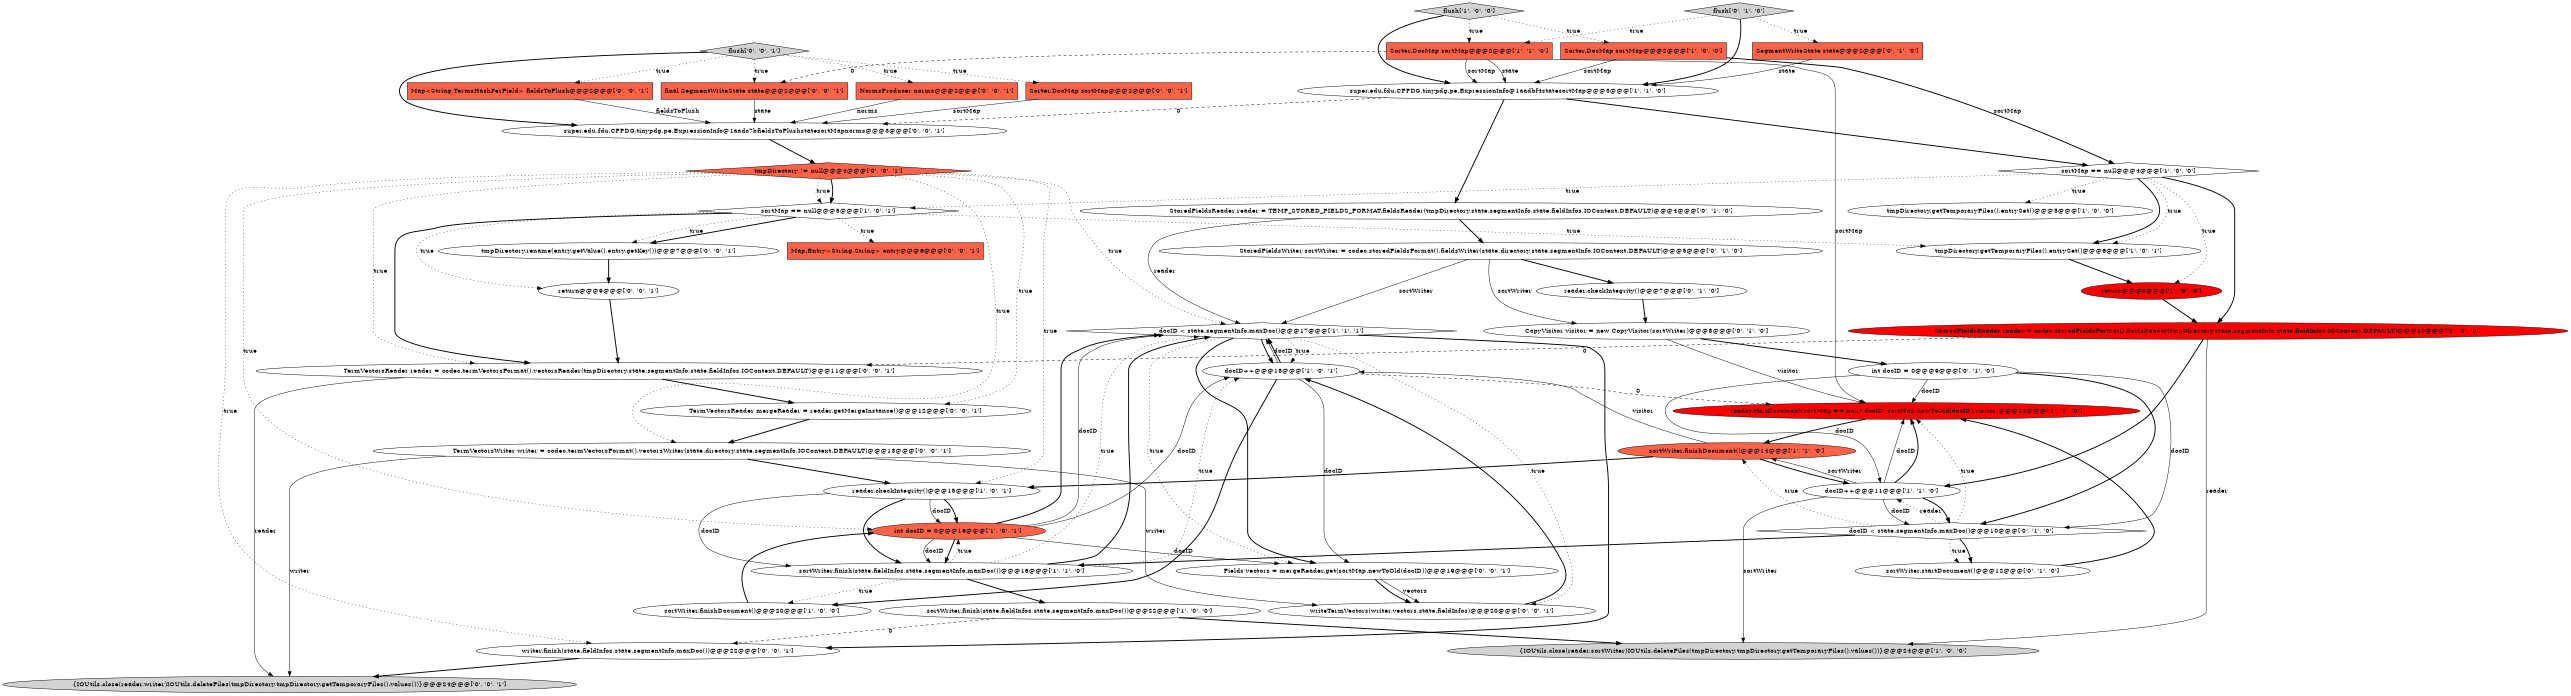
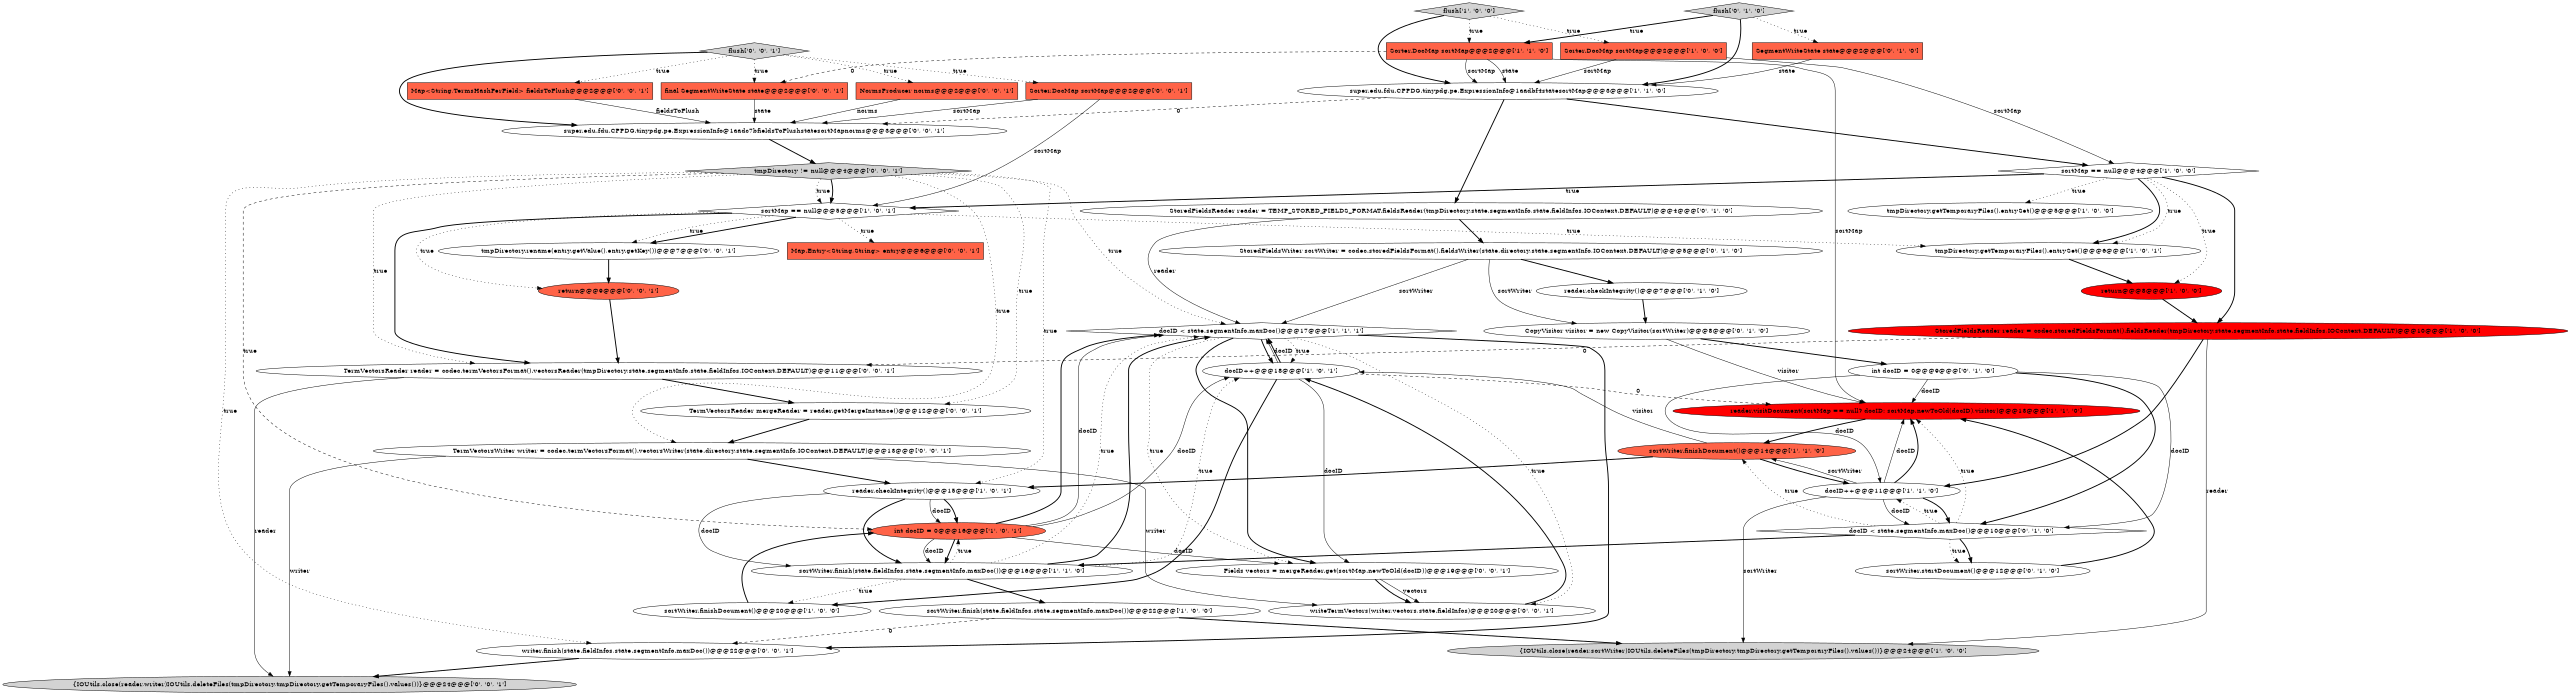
  digraph {
    node [fillcolor=white shape=ellipse style=filled]
    edge [style=bold]
    n1 [fillcolor=tomato label="SegmentWriteState state@@@2@@@['0', '1', '0']" shape=box]
    n2 [label="super.edu.fdu.CPPDG.tinypdg.pe.ExpressionInfo@1aadbf4statesortMap@@@3@@@['1', '1', '0']"]
    n3 [label="super.edu.fdu.CPPDG.tinypdg.pe.ExpressionInfo@1aadc7bfieldsToFlushstatesortMapnorms@@@3@@@['0', '0', '1']"]
    n4 [label="sortMap == null@@@4@@@['1', '0', '0']" shape=diamond]
    n5 [label="StoredFieldsReader reader = TEMP_STORED_FIELDS_FORMAT.fieldsReader(tmpDirectory,state.segmentInfo,state.fieldInfos,IOContext.DEFAULT)@@@4@@@['0', '1', '0']"]
    n6 [label="docID++@@@18@@@['1', '0', '1']"]
    n7 [fillcolor=red label="reader.visitDocument(sortMap == null? docID: sortMap.newToOld(docID),visitor)@@@13@@@['1', '1', '0']"]
    n8 [label="Fields vectors = mergeReader.get(sortMap.newToOld(docID))@@@19@@@['0', '0', '1']"]
    n9 [label="sortWriter.finishDocument()@@@20@@@['1', '0', '0']"]
    n10 [label="docID < state.segmentInfo.maxDoc()@@@17@@@['1', '1', '1']" shape=diamond]
    n11 [fillcolor=tomato label="sortWriter.finishDocument()@@@14@@@['1', '1', '0']"]
    n12 [label="writeTermVectors(writer,vectors,state.fieldInfos)@@@20@@@['0', '0', '1']"]
    n13 [fillcolor=tomato label="int docID = 0@@@16@@@['1', '0', '1']"]
    n14 [label="writer.finish(state.fieldInfos,state.segmentInfo.maxDoc())@@@22@@@['0', '0', '1']"]
    n15 [label="sortWriter.finish(state.fieldInfos,state.segmentInfo.maxDoc())@@@22@@@['1', '0', '0']"]
    n16 [fillcolor=lightgray label="{IOUtils.close(reader,sortWriter)IOUtils.deleteFiles(tmpDirectory,tmpDirectory.getTemporaryFiles().values())}@@@24@@@['1', '0', '0']"]
    n17 [fillcolor=lightgray label="{IOUtils.close(reader,writer)IOUtils.deleteFiles(tmpDirectory,tmpDirectory.getTemporaryFiles().values())}@@@24@@@['0', '0', '1']"]
    n18 [label="CopyVisitor visitor = new CopyVisitor(sortWriter)@@@8@@@['0', '1', '0']"]
    n19 [label="int docID = 0@@@9@@@['0', '1', '0']"]
    n20 [label="docID < state.segmentInfo.maxDoc()@@@10@@@['0', '1', '0']" shape=diamond]
    n21 [label="docID++@@@11@@@['1', '1', '0']"]
    n22 [label="reader.checkIntegrity()@@@15@@@['1', '0', '1']"]
    n23 [label="sortWriter.finish(state.fieldInfos,state.segmentInfo.maxDoc())@@@16@@@['1', '1', '0']"]
    n24 [label="sortWriter.startDocument()@@@12@@@['0', '1', '0']"]
    n25 [label="tmpDirectory.getTemporaryFiles().entrySet()@@@6@@@['1', '0', '1']"]
    n26 [fillcolor=red label="return@@@8@@@['1', '0', '0']"]
    n27 [fillcolor=red label="StoredFieldsReader reader = codec.storedFieldsFormat().fieldsReader(tmpDirectory,state.segmentInfo,state.fieldInfos,IOContext.DEFAULT)@@@10@@@['1', '0', '0']"]
    n28 [fillcolor=tomato label="NormsProducer norms@@@2@@@['0', '0', '1']" shape=box]
-   n29 [fillcolor=tomato label="tmpDirectory != null@@@4@@@['0', '0', '1']" shape=diamond]
+   n29 [fillcolor=lightgray label="tmpDirectory != null@@@4@@@['0', '0', '1']" shape=diamond]
    n30 [label="tmpDirectory.getTemporaryFiles().entrySet()@@@5@@@['1', '0', '0']"]
    n31 [label="tmpDirectory.rename(entry.getValue(),entry.getKey())@@@7@@@['0', '0', '1']"]
-   n32 [label="return@@@9@@@['0', '0', '1']"]
+   n32 [fillcolor=tomato label="return@@@9@@@['0', '0', '1']"]
    n33 [label="TermVectorsReader reader = codec.termVectorsFormat().vectorsReader(tmpDirectory,state.segmentInfo,state.fieldInfos,IOContext.DEFAULT)@@@11@@@['0', '0', '1']"]
    n34 [label="TermVectorsReader mergeReader = reader.getMergeInstance()@@@12@@@['0', '0', '1']"]
    n35 [fillcolor=tomato label="final SegmentWriteState state@@@2@@@['0', '0', '1']" shape=box]
    n36 [fillcolor=tomato label="Sorter.DocMap sortMap@@@2@@@['0', '0', '1']" shape=box]
    n37 [label="sortMap == null@@@5@@@['1', '0', '1']" shape=diamond]
    n38 [fillcolor=tomato label="Map.Entry<String,String> entry@@@6@@@['0', '0', '1']" shape=box]
    n39 [fillcolor=lightgray label="flush['0', '0', '1']" shape=diamond]
    n40 [fillcolor=tomato label="Map<String,TermsHashPerField> fieldsToFlush@@@2@@@['0', '0', '1']" shape=box]
    n41 [fillcolor=tomato label="Sorter.DocMap sortMap@@@2@@@['1', '0', '0']" shape=box]
    n42 [label="TermVectorsWriter writer = codec.termVectorsFormat().vectorsWriter(state.directory,state.segmentInfo,IOContext.DEFAULT)@@@13@@@['0', '0', '1']"]
    n43 [label="reader.checkIntegrity()@@@7@@@['0', '1', '0']"]
    n44 [label="StoredFieldsWriter sortWriter = codec.storedFieldsFormat().fieldsWriter(state.directory,state.segmentInfo,IOContext.DEFAULT)@@@5@@@['0', '1', '0']"]
    n45 [fillcolor=lightgray label="flush['0', '1', '0']" shape=diamond]
    n46 [fillcolor=tomato label="Sorter.DocMap sortMap@@@2@@@['1', '1', '0']" shape=box]
    n47 [fillcolor=lightgray label="flush['1', '0', '0']" shape=diamond]
    n1 -> n2 [label=state style=solid]
    n2 -> n3 [label=0 style=dashed]
    n2 -> n4
    n2 -> n5
    n3 -> n29
    n4 -> n25
    n4 -> n25 [label=true style=dotted]
    n4 -> n26 [label=true style=dotted]
    n4 -> n27
    n4 -> n30 [label=true style=dotted]
-   n4 -> n37 [label=true style=dotted]
+   n4 -> n37 [label=true]
    n5 -> n10 [label=reader style=solid]
    n5 -> n44
    n6 -> n7 [label=0 style=dashed]
    n6 -> n8 [label=docID style=solid]
    n6 -> n9
    n6 -> n10
    n6 -> n10 [label=docID style=solid]
    n7 -> n11
    n8 -> n12 [label=vectors style=solid]
    n8 -> n12
    n9 -> n13
    n10 -> n6 [label=true style=dotted]
    n10 -> n6
    n10 -> n8
    n10 -> n8 [label=true style=dotted]
    n10 -> n12 [label=true style=dotted]
    n10 -> n14
    n11 -> n6 [label=visitor style=solid]
    n11 -> n21
    n11 -> n22
    n12 -> n6
    n13 -> n6 [label=docID style=solid]
    n13 -> n8 [label=docID style=solid]
    n13 -> n10 [label=docID style=solid]
    n13 -> n10
    n13 -> n23 [label=docID style=solid]
    n13 -> n23
    n14 -> n17
    n15 -> n14 [label=0 style=dashed]
    n15 -> n16
    n18 -> n7 [label=visitor style=solid]
    n18 -> n19
    n19 -> n7 [label=docID style=solid]
    n19 -> n20 [label=docID style=solid]
    n19 -> n20
    n19 -> n21 [label=docID style=solid]
    n20 -> n7 [label=true style=dotted]
    n20 -> n11 [label=true style=dotted]
-   n20 -> n21 [label=reader style=dotted]
+   n20 -> n21 [label=true style=dotted]
    n20 -> n23
    n20 -> n24 [label=true style=dotted]
    n20 -> n24
    n21 -> n7 [label=docID style=solid]
    n21 -> n7
    n21 -> n11 [label=sortWriter style=solid]
    n21 -> n16 [label=sortWriter style=solid]
    n21 -> n20 [label=docID style=solid]
    n21 -> n20
    n22 -> n13 [label=docID style=solid]
    n22 -> n13
    n22 -> n23 [label=docID style=solid]
    n22 -> n23
    n23 -> n6 [label=true style=dotted]
    n23 -> n9 [label=true style=dotted]
    n23 -> n10
    n23 -> n10 [label=true style=dotted]
    n23 -> n13 [label=true style=dotted]
    n23 -> n15
    n24 -> n7
    n25 -> n26
    n26 -> n27
    n27 -> n16 [label=reader style=solid]
    n27 -> n21
    n27 -> n33 [label=0 style=dashed]
    n28 -> n3 [label=norms style=solid]
    n29 -> n10 [label=true style=dotted]
-   n29 -> n13 [label=true style=dotted]
+   n29 -> n13 [label=true style=dashed]
    n29 -> n14 [label=true style=dotted]
    n29 -> n22 [label=true style=dotted]
    n29 -> n33 [label=true style=dotted]
    n29 -> n34 [label=true style=dotted]
    n29 -> n37
    n29 -> n37 [label=true style=dotted]
    n29 -> n42 [label=true style=dotted]
    n31 -> n32
    n32 -> n33
    n33 -> n17 [label=reader style=solid]
    n33 -> n34
    n34 -> n42
    n35 -> n3 [label=state style=solid]
    n36 -> n3 [label=sortMap style=solid]
+   n36 -> n37 [label=sortMap style=solid]
    n37 -> n25 [label=true style=dotted]
    n37 -> n31
    n37 -> n31 [label=true style=dotted]
    n37 -> n32 [label=true style=dotted]
    n37 -> n33
    n37 -> n38 [label=true style=dotted]
    n39 -> n3
    n39 -> n28 [label=true style=dotted]
    n39 -> n35 [label=true style=dotted]
    n39 -> n36 [label=true style=dotted]
    n39 -> n40 [label=true style=dotted]
    n40 -> n3 [label=fieldsToFlush style=solid]
    n41 -> n2 [label=sortMap style=solid]
-   n41 -> n4 [label=sortMap]
+   n41 -> n4 [label=sortMap style=solid]
    n42 -> n12 [label=writer style=solid]
    n42 -> n17 [label=writer style=solid]
    n42 -> n22
    n43 -> n18
    n44 -> n10 [label=sortWriter style=solid]
    n44 -> n18 [label=sortWriter style=solid]
    n44 -> n43
    n45 -> n1 [label=true style=dotted]
    n45 -> n2
-   n45 -> n46 [label=true style=dotted]
+   n45 -> n46 [label=true]
    n46 -> n2 [label=state style=solid]
    n46 -> n2 [label=sortMap style=solid]
    n46 -> n7 [label=sortMap style=solid]
    n46 -> n35 [label=0 style=dashed]
    n47 -> n2
    n47 -> n41 [label=true style=dotted]
    n47 -> n46 [label=true style=dotted]
  }
